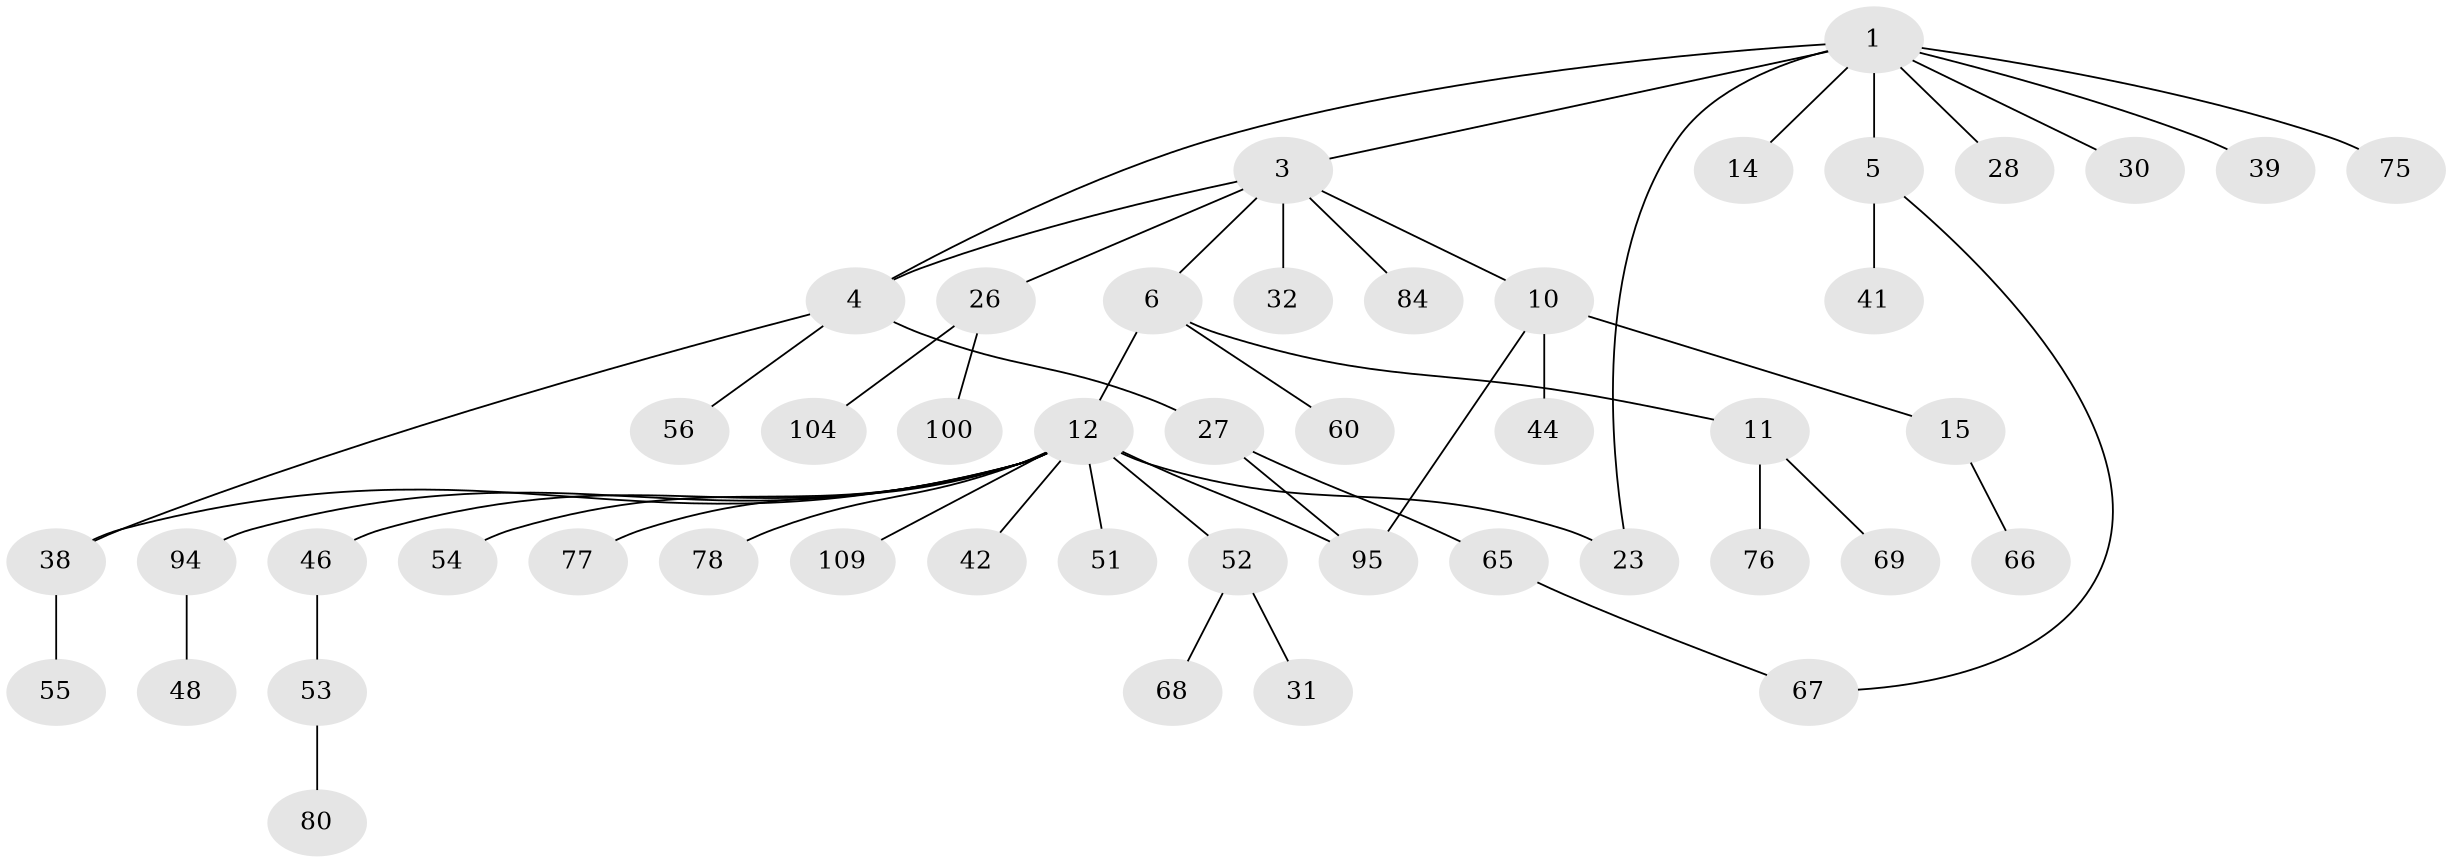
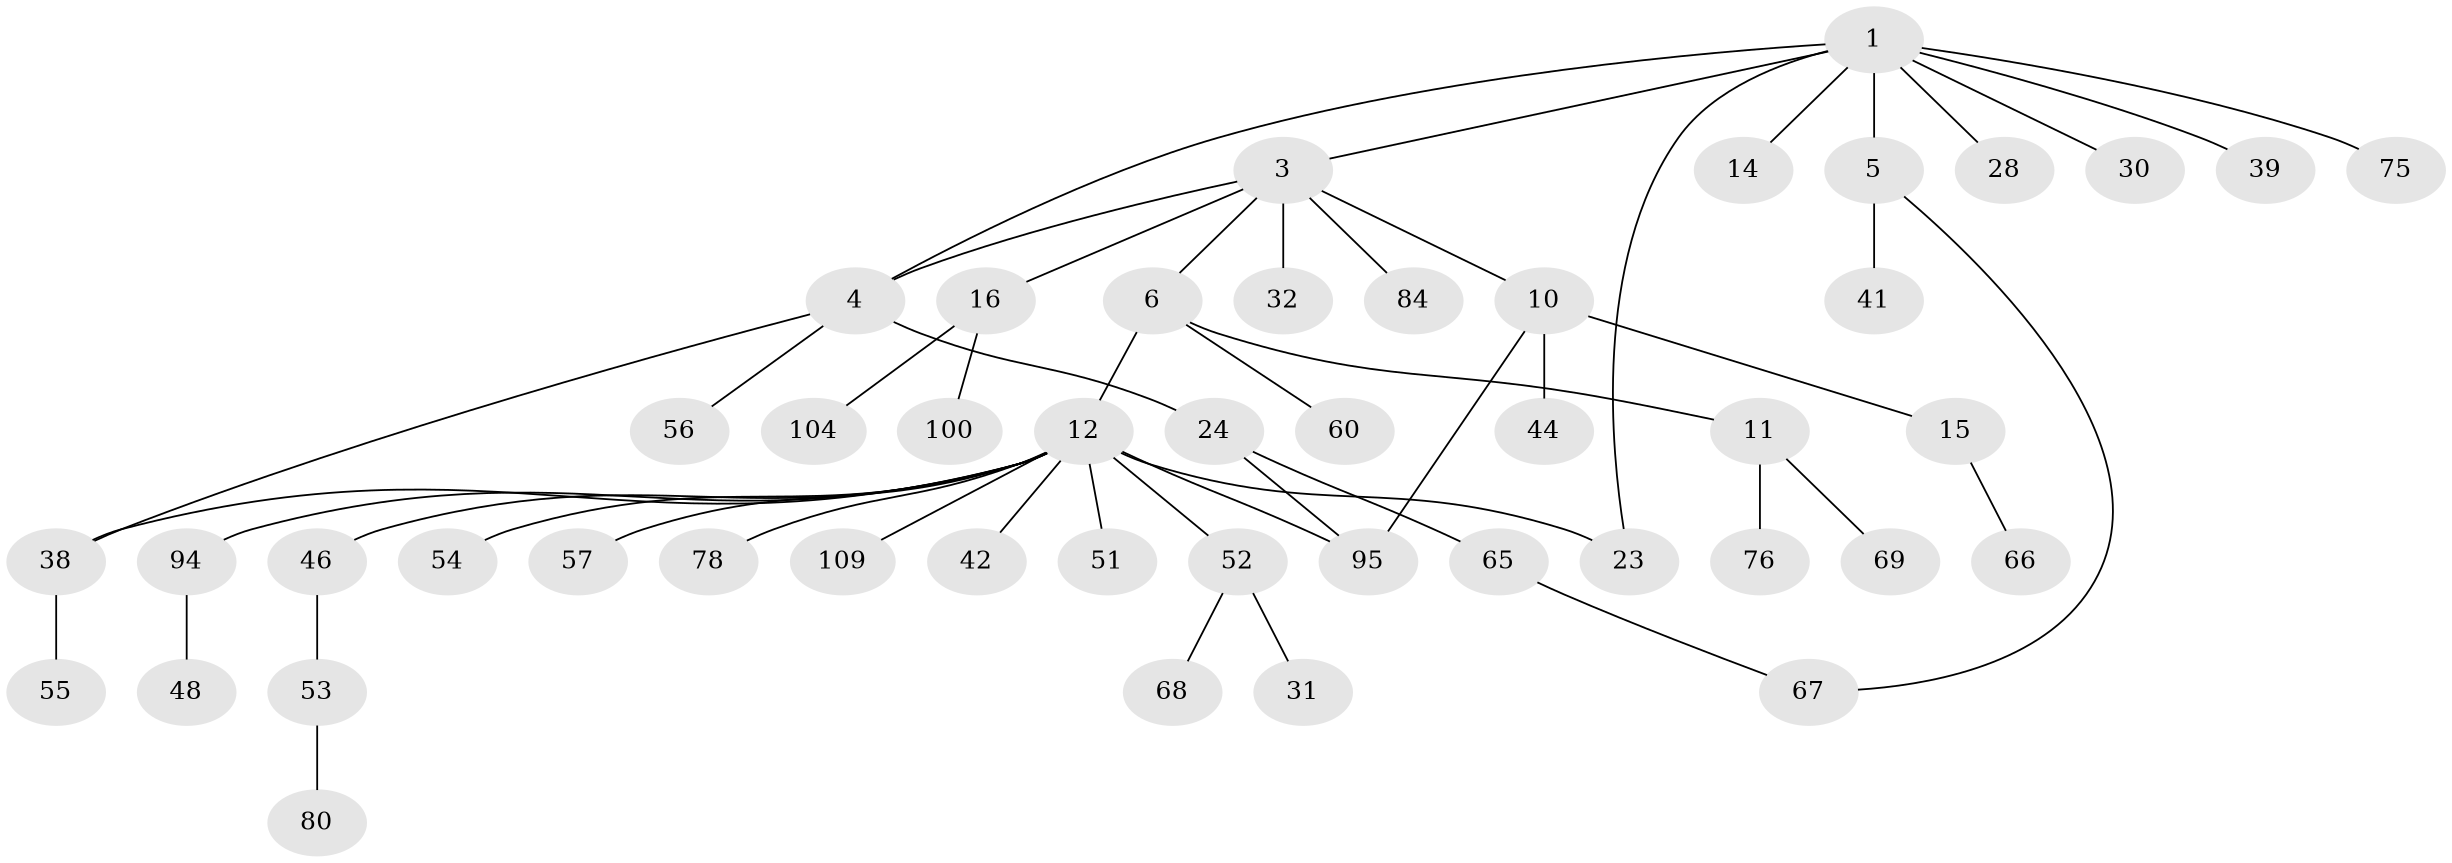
  graph {
    node [color=gray90 style=filled]
    1 [super="+17+2"]
    3 [super="+57"]
    4 [super="+13"]
    5 [super="+8"]
    14 [super="+37"]
    23 [super="+72"]
    28 [super="+106+50"]
    30
    39
    75
    6 [super="+7+74"]
    10 [super="+73+36+49"]
    32 [super="+107"]
    84
-   26 [super="+63+122"]
-   24 [super="+35+87+27+120" label=27]
+   26 [super="+63+122" label=16]
+   24 [super="+35+87+27+120"]
    38 [super="+47"]
    56 [super="+70"]
    41
    67 [super="+71"]
    11 [super="+34+43"]
    12 [super="+82+16+18+81"]
    60
    15
    44 [super="+105"]
    95 [super="+108"]
    65 [super="+83+92"]
    55
    66 [super="+79"]
    69
    76 [super="+111"]
    42 [super="+114"]
    46
    51
    52 [super="+61"]
    54 [super="+85+58"]
-   77
+   77 [label=57]
    78
    94
    109
    100
    104
    53
    68
    n45 [label=31]
    48 [super="+118"]
    80
    1 -- 3
    1 -- 4
    1 -- 5
    1 -- 14
    1 -- 23
    1 -- 28
    1 -- 30
    1 -- 39
    1 -- 75
    3 -- 4
    3 -- 6
    3 -- 10
    3 -- 32
    3 -- 84
    3 -- 26
    4 -- 24
    4 -- 38
    4 -- 56
    5 -- 41
    5 -- 67
    6 -- 11
    6 -- 12
    6 -- 60
    10 -- 15
    10 -- 44
    10 -- 95
    26 -- 100
    26 -- 104
    24 -- 95 [weight=2]
    24 -- 65
    38 -- 55
    11 -- 69
    11 -- 76
    12 -- 23
    12 -- 38
    12 -- 95 [weight=2]
    12 -- 42
    12 -- 46
    12 -- 51
    12 -- 52
    12 -- 54
    12 -- 77
    12 -- 78
    12 -- 94
    12 -- 109
    15 -- 66
    65 -- 67
    46 -- 53
    52 -- 68
    52 -- n45
    94 -- 48
    53 -- 80
  }
